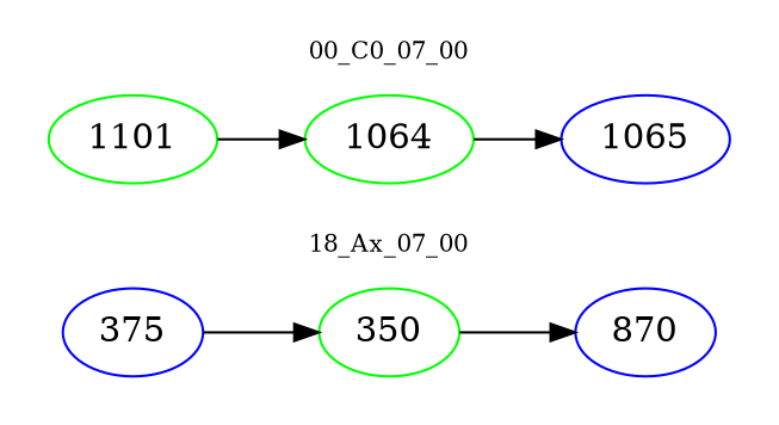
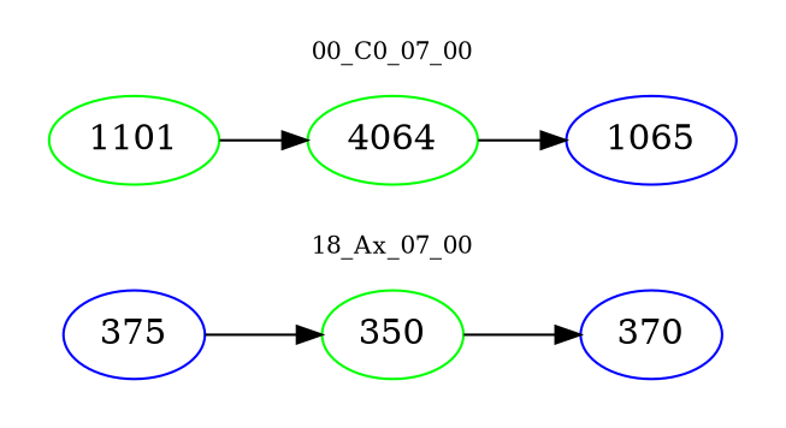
  digraph {
    rankdir=LR
    node [color=blue]
    edge [color=black]
    n1 [label=375]
    n2 [color=green label=350]
-   n3 [label=870]
+   n3 [label=370]
    n4 [color=green label=1101]
-   n5 [color=green label=1064]
+   n5 [color=green label=4064]
    n6 [label=1065]
    subgraph cluster_1 {
      color=white
      fontsize=10
      label="18_Ax_07_00"
      n1
      n2
      n3
    }
    subgraph cluster_2 {
      color=white
      fontsize=10
      label="00_C0_07_00"
      n4
      n5
      n6
    }
    n1 -> n2
    n2 -> n3
    n4 -> n5
    n5 -> n6
  }
